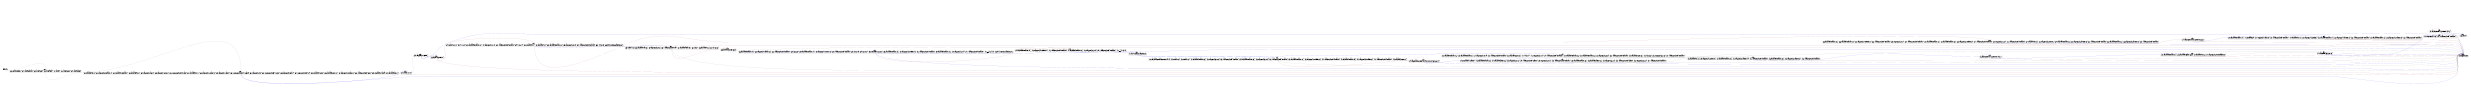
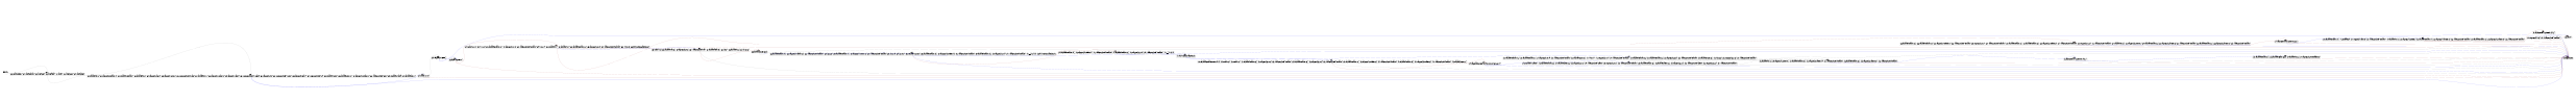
  digraph {
    rankdir=LR
    node [shape=record]
    edge [arrowhead=diamond color=blue headport=n tailport=s]
    BB_entry98 [shape=none]
    n2 [label="{8313: constant[undefined,v1]|8314: vardecl['inertiaStatus']|8315: vardecl['options']|8316: vardecl['lambda']|8317: vardecl['t']|8318: vardecl['progress']|8319: vardecl['quadPoint']}"]
    n3 [label="{8320: read-variable['this',v3,-]|8321: read-property[v3,'inertiaStatus',v2]|8322: write-variable[v2,'inertiaStatus']*|8323: read-variable['this',v8,-]|8324: read-property[v8,'target',v7]|8325: read-property[v7,'options',v6]|8326: \<property-non-null-undef\>[v8,'target']|8327: read-variable['this',v11,-]|8328: read-property[v11,'prepared',v10]|8329: read-property[v10,'name',v9]|8330: \<property-non-null-undef\>[v11,'prepared']|8331: read-property[v6,v9,v5]|8332: \<property-non-null-undef\>[v7,'options']|8333: read-property[v5,'inertia',v4]|8334: \<property-non-null-undef\>[v6,v9]|8335: write-variable[v4,'options']*|8336: read-variable['options',v13,-]|8337: read-property[v13,'resistance',v12]|8338: \<variable-non-null-undef\>['options']|8339: write-variable[v12,'lambda']*|8340: read-variable['Date',v21,-]}"]
    n4 [label="{8341: construct [-,v21,v20]}"]
    n5 [label="{8489: exceptional-return}"]
    n6 [label="{8342: read-property[v20,'getTime',-]}"]
    n7 [label="{8343: call-null [v20,'getTime',v17]}"]
    n8 [label="{8344: constant[1000.0,v18]|8345: /[v17,v18,v15]|8346: read-variable['inertiaStatus',v22,-]|8347: read-property[v22,'t0',v16]|8348: \<variable-non-null-undef\>['inertiaStatus']|8349: -[v15,v16,v14]|8350: write-variable[v14,'t']*|8351: read-variable['t',v24,-]|8352: read-variable['inertiaStatus',v26,-]|8353: read-property[v26,'te',v25]|8354: \<variable-non-null-undef\>['inertiaStatus']|8355: \<[v24,v25,v23]|8356: if[v23](true-block:2038,false-block:2039)}"]
    n9 [label="{8357: constant[1.0,v28]|8358: read-variable['Math',v35,-]|8359: read-property[v35,'exp',-]|8360: \<variable-non-null-undef\>['Math']|8361: read-variable['lambda',v39,-]|8362: -[v39,v37]|8363: read-variable['t',v38,-]|8364: *[v37,v38,v36]}"]
    n10 [label="{8365: read-variable['inertiaStatus',v28,-]|8366: read-variable['inertiaStatus',v29,-]|8367: read-property[v29,'modifiedXe',v27]|8368: \<variable-non-null-undef\>['inertiaStatus']|8369: write-property[v28,'sx',v27]|8370: \<variable-non-null-undef\>['inertiaStatus']*|8371: read-variable['inertiaStatus',v31,-]|8372: read-variable['inertiaStatus',v32,-]|8373: read-property[v32,'modifiedYe',v30]|8374: \<variable-non-null-undef\>['inertiaStatus']|8375: write-property[v31,'sy',v30]|8376: \<variable-non-null-undef\>['inertiaStatus']*|8377: read-variable['this',v34,-]|8378: read-property[v34,'pointerMove',-]|8379: read-variable['inertiaStatus',v36,-]|8380: read-property[v36,'startEvent',v35]|8381: \<variable-non-null-undef\>['inertiaStatus']|8382: read-variable['inertiaStatus',v38,-]|8383: read-property[v38,'startEvent',v37]|8384: \<variable-non-null-undef\>['inertiaStatus']}"]
    n11 [label="{8385: call-Math.exp [v35,'exp',v36,v32]}"]
    n12 [label="{8474: call-this.pointerMove [v34,'pointerMove',v35,v37,-]*}"]
    n13 [label="{8386: read-variable['inertiaStatus',v40,-]|8387: read-property[v40,'lambda_v0',v33]|8388: \<variable-non-null-undef\>['inertiaStatus']|8389: -[v32,v33,v30]|8390: read-variable['inertiaStatus',v41,-]|8391: read-property[v41,'one_ve_v0',v31]|8392: \<variable-non-null-undef\>['inertiaStatus']|8393: /[v30,v31,v29]|8394: -[v28,v29,v27]|8395: write-variable[v27,'progress']*|8396: read-variable['inertiaStatus',v45,-]|8397: read-property[v45,'modifiedXe',v43]|8398: \<variable-non-null-undef\>['inertiaStatus']|8399: read-variable['inertiaStatus',v46,-]|8400: read-property[v46,'xe',v44]|8401: \<variable-non-null-undef\>['inertiaStatus']|8402: ===[v43,v44,v42]|8403: if[v42](true-block:2042,false-block:2043)}"]
    n14 [label="{8475: read-variable['inertiaStatus',v40,-]|8476: constant[false,v39]|8477: write-property[v40,'active',v39]|8478: \<variable-non-null-undef\>['inertiaStatus']*|8479: read-variable['this',v42,-]|8480: read-property[v42,'pointerEnd',-]|8481: read-variable['inertiaStatus',v44,-]|8482: read-property[v44,'startEvent',v43]|8483: \<variable-non-null-undef\>['inertiaStatus']|8484: read-variable['inertiaStatus',v46,-]|8485: read-property[v46,'startEvent',v45]|8486: \<variable-non-null-undef\>['inertiaStatus']}"]
    n15 [label="{8411: if[v42](true-block:2044,false-block:2045)}"]
    n16 [label="{8404: read-variable['inertiaStatus',v49,-]|8405: read-property[v49,'modifiedYe',v47]|8406: \<variable-non-null-undef\>['inertiaStatus']|8407: read-variable['inertiaStatus',v50,-]|8408: read-property[v50,'ye',v48]|8409: \<variable-non-null-undef\>['inertiaStatus']|8410: ===[v47,v48,v42]}"]
    n17 [label="{8487: call-this.pointerEnd [v42,'pointerEnd',v43,v45,-]*}"]
    n18 [label="{8412: read-variable['inertiaStatus',v48,-]|8413: read-variable['inertiaStatus',v51,-]|8414: read-property[v51,'xe',v49]|8415: \<variable-non-null-undef\>['inertiaStatus']|8416: read-variable['progress',v50,-]|8417: *[v49,v50,v47]|8418: write-property[v48,'sx',v47]|8419: \<variable-non-null-undef\>['inertiaStatus']*|8420: read-variable['inertiaStatus',v53,-]|8421: read-variable['inertiaStatus',v56,-]|8422: read-property[v56,'ye',v54]|8423: \<variable-non-null-undef\>['inertiaStatus']|8424: read-variable['progress',v55,-]|8425: *[v54,v55,v52]|8426: write-property[v53,'sy',v52]|8427: \<variable-non-null-undef\>['inertiaStatus']*}"]
    n19 [label="{8428: read-variable['getQuadraticCurvePoint',v49,v48]|8429: constant[0.0,v50]|8430: constant[0.0,v51]|8431: read-variable['inertiaStatus',v53,-]|8432: read-property[v53,'xe',v52]|8433: \<variable-non-null-undef\>['inertiaStatus']|8434: read-variable['inertiaStatus',v55,-]|8435: read-property[v55,'ye',v54]|8436: \<variable-non-null-undef\>['inertiaStatus']|8437: read-variable['inertiaStatus',v57,-]|8438: read-property[v57,'modifiedXe',v56]|8439: \<variable-non-null-undef\>['inertiaStatus']|8440: read-variable['inertiaStatus',v59,-]|8441: read-property[v59,'modifiedYe',v58]|8442: \<variable-non-null-undef\>['inertiaStatus']|8443: read-variable['progress',v60,-]}"]
    n20 [label="{8458: read-variable['this',v48,-]|8459: read-property[v48,'pointerMove',-]|8460: read-variable['inertiaStatus',v50,-]|8461: read-property[v50,'startEvent',v49]|8462: \<variable-non-null-undef\>['inertiaStatus']|8463: read-variable['inertiaStatus',v52,-]|8464: read-property[v52,'startEvent',v51]|8465: \<variable-non-null-undef\>['inertiaStatus']}"]
    n21 [label="{8444: call-getQuadraticCurvePoint [v48,v49,v50,v51,v52,v54,v56,v58,v60,v47]}"]
    n22 [label="{8466: call-this.pointerMove [v48,'pointerMove',v49,v51,-]*}"]
    n23 [label="{8445: write-variable[v47,'quadPoint']*|8446: read-variable['inertiaStatus',v62,-]|8447: read-variable['quadPoint',v63,-]|8448: read-property[v63,'x',v61]|8449: \<variable-non-null-undef\>['quadPoint']|8450: write-property[v62,'sx',v61]|8451: \<variable-non-null-undef\>['inertiaStatus']*|8452: read-variable['inertiaStatus',v65,-]|8453: read-variable['quadPoint',v66,-]|8454: read-property[v66,'y',v64]|8455: \<variable-non-null-undef\>['quadPoint']|8456: write-property[v65,'sy',v64]|8457: \<variable-non-null-undef\>['inertiaStatus']*}"]
    n24 [label="{8467: read-variable['inertiaStatus',v54,-]|8468: read-variable['reqFrame',v56,v55]|8469: read-variable['this',v58,-]|8470: read-property[v58,'boundInertiaFrame',v57]}"]
-   n25 [label="{8471: call-reqFrame [v55,v56,v57,v53]}"]
    n26 [label="{8472: write-property[v54,'i',v53]|8473: \<variable-non-null-undef\>['inertiaStatus']*}"]
    n27 [label="{8488: return[v1]}"]
    BB_entry98 -> n2 [color=gray40 headlabel="    2032"]
    n2 -> n3 [color=gray40 headlabel="      2033"]
    n3 -> n4 [arrowhead=onormal headlabel="      2034"]
    n3 -> n5 [arrowhead=normal headlabel="      2057"]
    n4 -> n5 [arrowhead=onormal color=brown]
    n4 -> n6 [arrowhead=onormal color=gray40 headlabel="      2035"]
    n6 -> n5 [arrowhead=onormal]
    n6 -> n7 [headlabel="      2036"]
    n7 -> n5 [color=brown]
    n7 -> n8 [color=brown headlabel="      2037"]
    n8 -> n5 [color=brown]
    n8 -> n9 [arrowhead=onormal headlabel="      2038"]
    n8 -> n10 [color=brown headlabel="      2039"]
    n9 -> n5 [arrowhead=onormal color=gray40]
    n9 -> n11 [color=brown headlabel="      2040"]
    n10 -> n5 [arrowhead=onormal]
    n10 -> n12 [arrowhead=normal color=brown headlabel="      2053"]
    n11 -> n5 [color=gray40]
    n11 -> n13 [arrowhead=normal headlabel="      2041"]
    n12 -> n5 [arrowhead=normal color=brown]
    n12 -> n14 [headlabel="      2054"]
    n13 -> n5
    n13 -> n15 [arrowhead=onormal headlabel="      2043"]
    n13 -> n16 [arrowhead=normal color=brown headlabel="      2042"]
    n14 -> n5 [color=brown]
    n14 -> n17 [arrowhead=onormal color=brown headlabel="      2055"]
    n15 -> n18 [headlabel="      2044"]
    n15 -> n19 [arrowhead=normal headlabel="      2045"]
    n16 -> n5 [arrowhead=normal]
    n16 -> n15 [color=gray40]
    n17 -> n5 [arrowhead=normal color=gray40]
    n17 -> n27 [arrowhead=onormal]
    n18 -> n5 [color=gray40]
    n18 -> n20 [arrowhead=normal color=gray40 headlabel="      2048"]
    n19 -> n5 [arrowhead=normal color=gray40]
    n19 -> n21 [color=brown headlabel="      2046"]
    n20 -> n5 [arrowhead=normal color=brown]
    n20 -> n22 [headlabel="      2049"]
    n21 -> n5
    n21 -> n23 [arrowhead=normal headlabel="      2047"]
    n22 -> n5 [arrowhead=normal color=gray40]
    n22 -> n24 [arrowhead=onormal headlabel="      2050"]
    n23 -> n5 [arrowhead=onormal color=gray40]
    n23 -> n20 [arrowhead=onormal color=gray40]
    n24 -> n5 [color=brown]
-   n24 -> n25 [color=gray40 headlabel="      2051"]
-   n25 -> n5
-   n25 -> n26 [arrowhead=onormal headlabel="      2052"]
    n26 -> n5 [arrowhead=onormal color=gray40]
    n26 -> n27 [arrowhead=normal color=brown headlabel="      2056"]
  }
